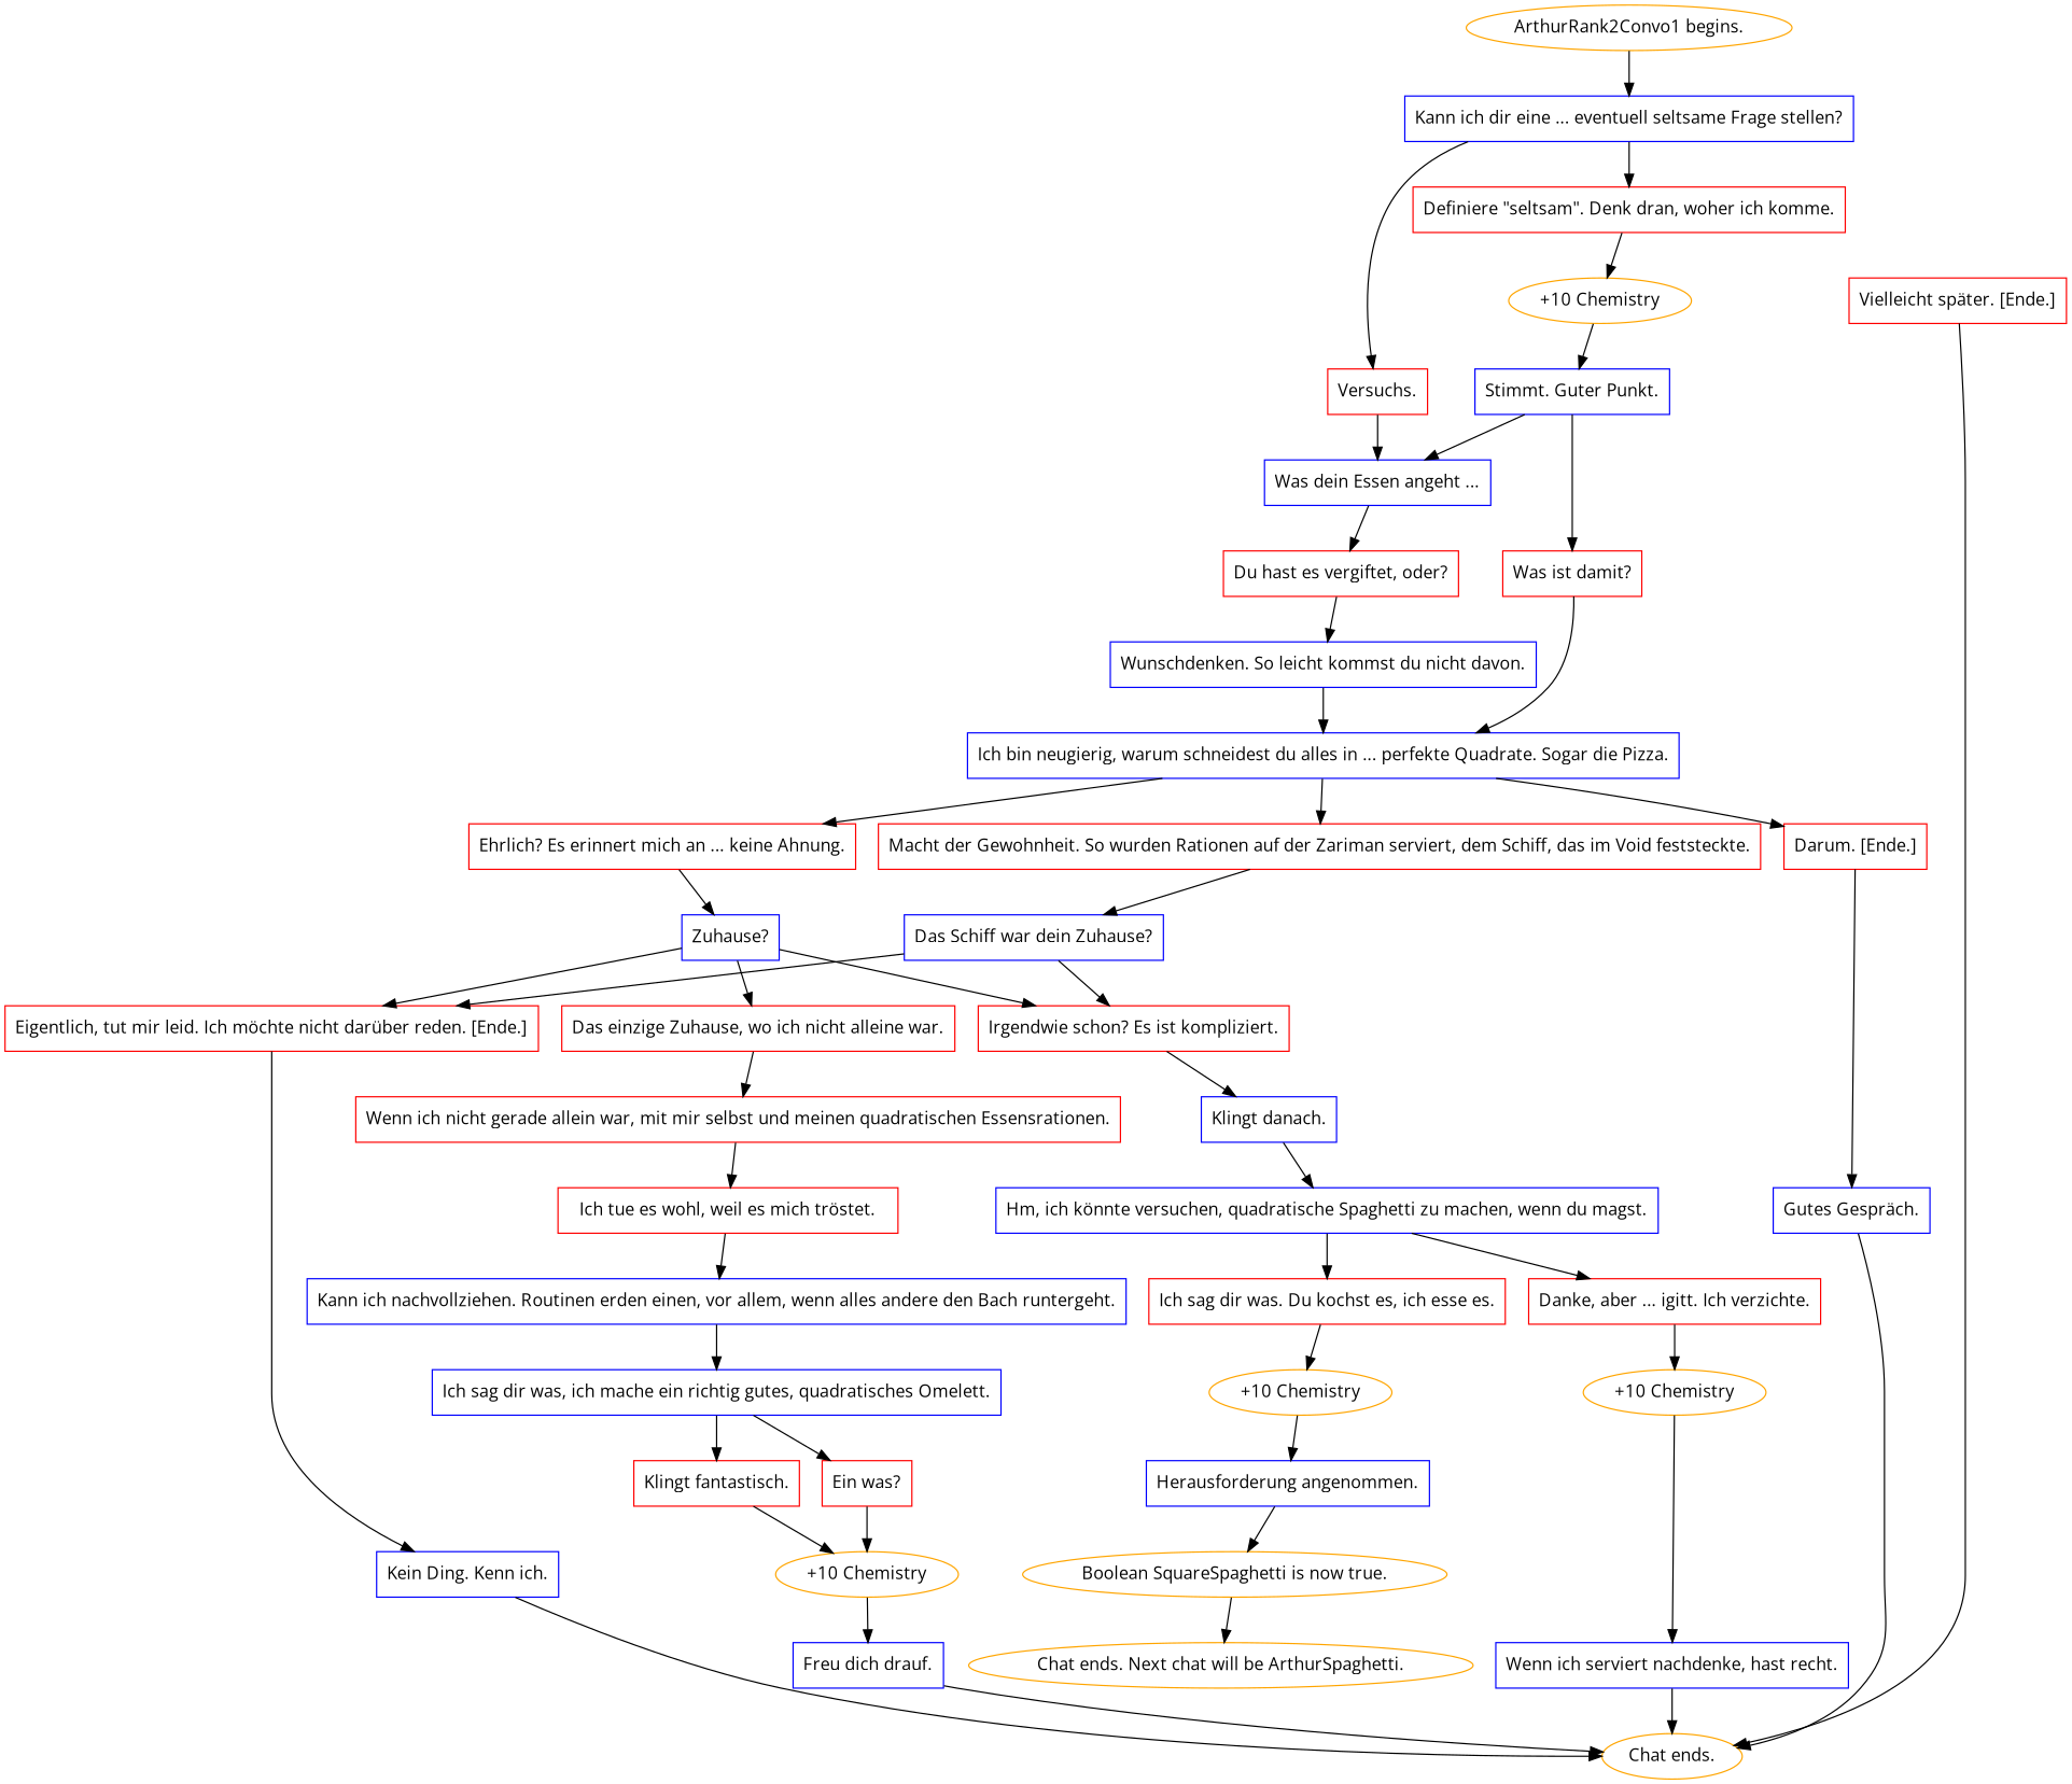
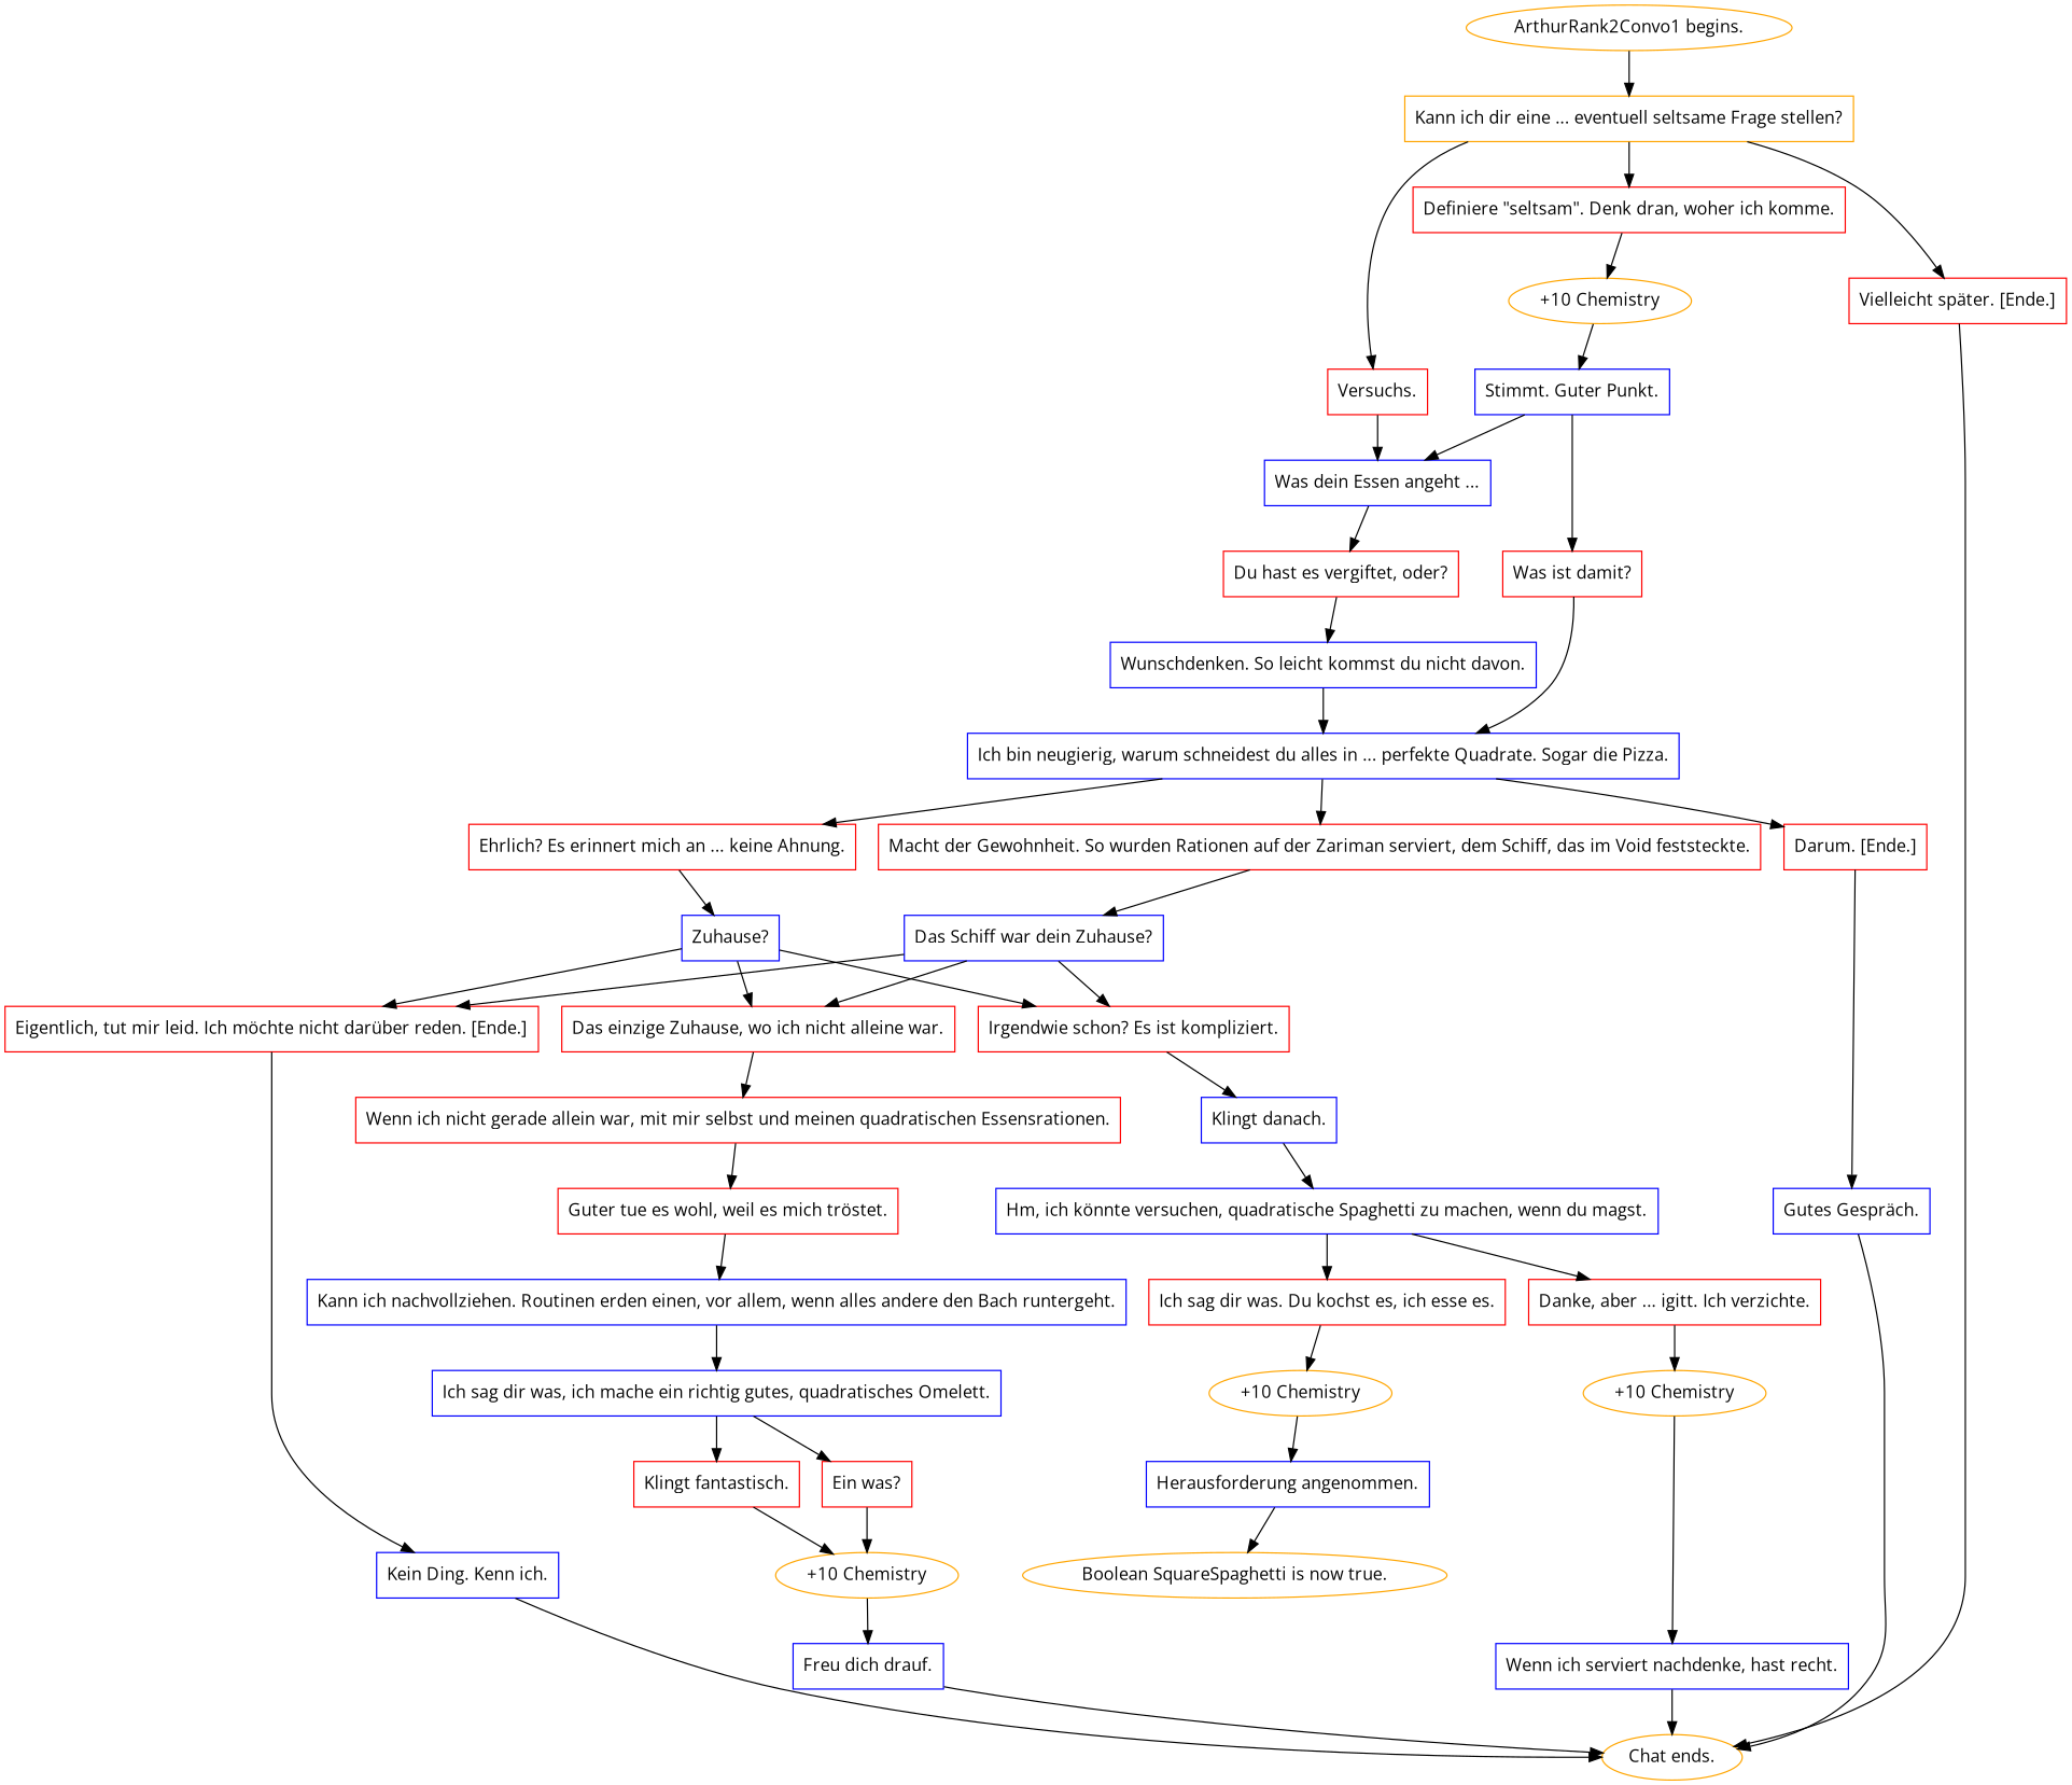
  digraph {
    fontname="Open Sans"
    node [color=red fontname="Open Sans" shape=box]
    edge [fontname="Open Sans"]
    "ArthurRank2Convo1 begins." [color=orange shape=""]
-   n2 [color=blue label="Kann ich dir eine ... eventuell seltsame Frage stellen?"]
+   n2 [color=orange label="Kann ich dir eine ... eventuell seltsame Frage stellen?"]
    n3 [label="Definiere \"seltsam\". Denk dran, woher ich komme."]
    n4 [label="Versuchs."]
    n5 [label="Vielleicht später. [Ende.]"]
    n6 [color=orange label="+10 Chemistry" shape=""]
    n7 [color=blue label="Was dein Essen angeht ..."]
    "Chat ends." [color=orange shape=""]
    n9 [color=blue label="Stimmt. Guter Punkt."]
    n10 [label="Du hast es vergiftet, oder?"]
    n11 [label="Was ist damit?"]
    n12 [color=blue label="Wunschdenken. So leicht kommst du nicht davon."]
    n13 [color=blue label="Ich bin neugierig, warum schneidest du alles in ... perfekte Quadrate. Sogar die Pizza."]
    n14 [label="Ehrlich? Es erinnert mich an ... keine Ahnung."]
    n15 [label="Macht der Gewohnheit. So wurden Rationen auf der Zariman serviert, dem Schiff, das im Void feststeckte."]
    n16 [label="Darum. [Ende.]"]
    n17 [color=blue label="Zuhause?"]
    n18 [color=blue label="Das Schiff war dein Zuhause?"]
    n19 [color=blue label="Gutes Gespräch."]
    n20 [label="Irgendwie schon? Es ist kompliziert."]
    n21 [label="Das einzige Zuhause, wo ich nicht alleine war."]
    n22 [label="Eigentlich, tut mir leid. Ich möchte nicht darüber reden. [Ende.]"]
    n23 [color=blue label="Klingt danach."]
    n24 [label="Wenn ich nicht gerade allein war, mit mir selbst und meinen quadratischen Essensrationen."]
    n25 [color=blue label="Kein Ding. Kenn ich."]
    n26 [color=blue label="Hm, ich könnte versuchen, quadratische Spaghetti zu machen, wenn du magst."]
-   n27 [label="Ich tue es wohl, weil es mich tröstet."]
+   n27 [label="Guter tue es wohl, weil es mich tröstet."]
    n28 [label="Ich sag dir was. Du kochst es, ich esse es."]
    n29 [label="Danke, aber ... igitt. Ich verzichte."]
    n30 [color=blue label="Kann ich nachvollziehen. Routinen erden einen, vor allem, wenn alles andere den Bach runtergeht."]
    n31 [color=orange label="+10 Chemistry" shape=""]
    n32 [color=orange label="+10 Chemistry" shape=""]
    n33 [color=blue label="Ich sag dir was, ich mache ein richtig gutes, quadratisches Omelett."]
    n34 [color=blue label="Herausforderung angenommen."]
    n35 [color=blue label="Wenn ich serviert nachdenke, hast recht."]
    n36 [label="Klingt fantastisch."]
    n37 [label="Ein was?"]
    n38 [color=orange label="Boolean SquareSpaghetti is now true." shape=""]
    n39 [color=orange label="+10 Chemistry" shape=""]
-   "Chat ends. Next chat will be ArthurSpaghetti." [color=orange shape=""]
    n41 [color=blue label="Freu dich drauf."]
    "ArthurRank2Convo1 begins." -> n2
    n2 -> n3
    n2 -> n4
+   n2 -> n5
    n3 -> n6
    n4 -> n7
    n5 -> "Chat ends."
    n6 -> n9
    n7 -> n10
    n9 -> n7
    n9 -> n11
    n10 -> n12
    n11 -> n13
    n12 -> n13
    n13 -> n14
    n13 -> n15
    n13 -> n16
    n14 -> n17
    n15 -> n18
    n16 -> n19
    n17 -> n20
    n17 -> n21
    n17 -> n22
    n18 -> n20
+   n18 -> n21
    n18 -> n22
    n19 -> "Chat ends."
    n20 -> n23
    n21 -> n24
    n22 -> n25
    n23 -> n26
    n24 -> n27
    n25 -> "Chat ends."
    n26 -> n28
    n26 -> n29
    n27 -> n30
    n28 -> n31
    n29 -> n32
    n30 -> n33
    n31 -> n34
    n32 -> n35
    n33 -> n36
    n33 -> n37
    n34 -> n38
    n35 -> "Chat ends."
    n36 -> n39
    n37 -> n39
-   n38 -> "Chat ends. Next chat will be ArthurSpaghetti."
    n39 -> n41
    n41 -> "Chat ends."
  }
